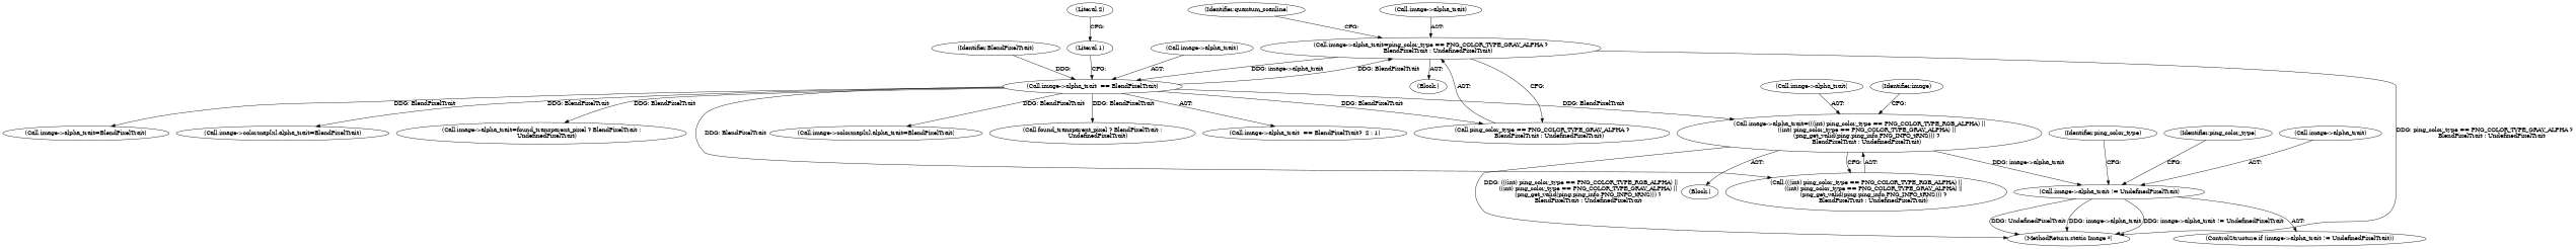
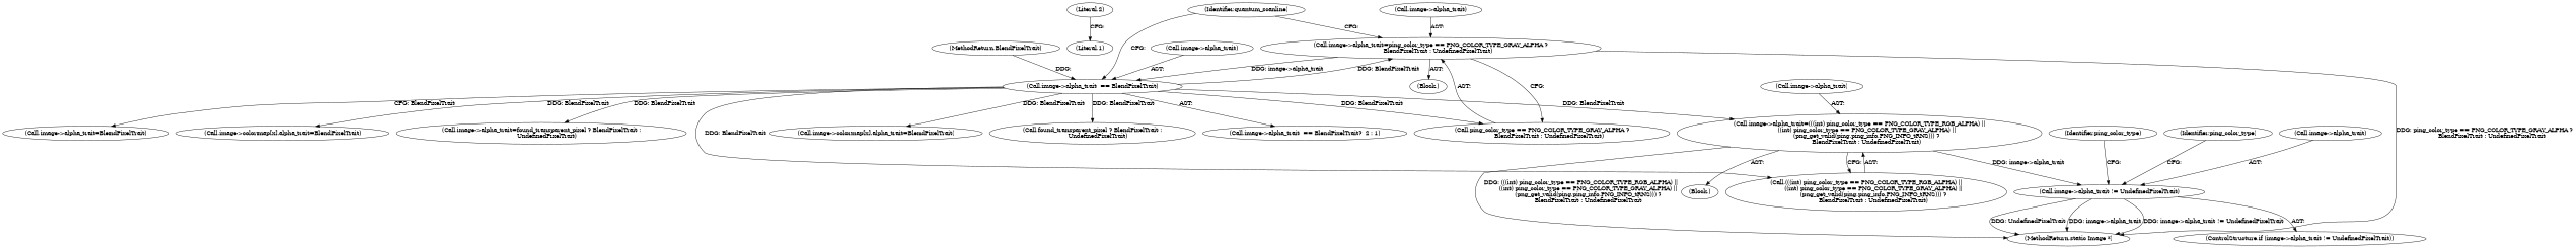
  digraph {
    n1 [label="(Call,image->alpha_trait=(((int) ping_color_type == PNG_COLOR_TYPE_RGB_ALPHA) ||\n        ((int) ping_color_type == PNG_COLOR_TYPE_GRAY_ALPHA) ||\n        (png_get_valid(ping,ping_info,PNG_INFO_tRNS))) ?\n        BlendPixelTrait : UndefinedPixelTrait)"]
    n2 [label="(Call,image->alpha_trait != UndefinedPixelTrait)"]
    n3 [label="(Call,(((int) ping_color_type == PNG_COLOR_TYPE_RGB_ALPHA) ||\n        ((int) ping_color_type == PNG_COLOR_TYPE_GRAY_ALPHA) ||\n        (png_get_valid(ping,ping_info,PNG_INFO_tRNS))) ?\n        BlendPixelTrait : UndefinedPixelTrait)"]
    n4 [label="(Block,)"]
    n5 [label="(MethodReturn,static Image *)"]
    n6 [label="(ControlStructure,if (image->alpha_trait != UndefinedPixelTrait))"]
    n7 [label="(Call,image->alpha_trait  == BlendPixelTrait)"]
    n8 [label="(Call,image->alpha_trait=ping_color_type == PNG_COLOR_TYPE_GRAY_ALPHA ?\n        BlendPixelTrait : UndefinedPixelTrait)"]
    n9 [label="(Call,ping_color_type == PNG_COLOR_TYPE_GRAY_ALPHA ?\n        BlendPixelTrait : UndefinedPixelTrait)"]
    n10 [label="(Call,image->colormap[x].alpha_trait=BlendPixelTrait)"]
    n11 [label="(Call,found_transparent_pixel ? BlendPixelTrait :\n      UndefinedPixelTrait)"]
    n12 [label="(Call,image->alpha_trait  == BlendPixelTrait?  2 : 1)"]
    n13 [label="(Call,image->alpha_trait=BlendPixelTrait)"]
    n14 [label="(Call,image->colormap[x].alpha_trait=BlendPixelTrait)"]
    n15 [label="(Call,image->alpha_trait=found_transparent_pixel ? BlendPixelTrait :\n      UndefinedPixelTrait)"]
    n16 [label="(Block,)"]
-   n17 [label="(Identifier,BlendPixelTrait)"]
+   n17 [label="(MethodReturn,BlendPixelTrait)"]
    n18 [label="(Call,image->alpha_trait)"]
-   n19 [label="(Identifier,image)"]
    n20 [label="(Call,image->alpha_trait)"]
    n21 [label="(Identifier,ping_color_type)"]
    n22 [label="(Identifier,quantum_scanline)"]
    n23 [label="(Call,image->alpha_trait)"]
    n24 [label="(Identifier,ping_color_type)"]
    n25 [label="(Literal,2)"]
    n26 [label="(Literal,1)"]
    n27 [label="(Call,image->alpha_trait)"]
    n1 -> n2 [label="DDG: image->alpha_trait"]
    n1 -> n3 [label="CFG: "]
    n1 -> n4 [label="AST: "]
    n1 -> n5 [label="DDG: (((int) ping_color_type == PNG_COLOR_TYPE_RGB_ALPHA) ||\n        ((int) ping_color_type == PNG_COLOR_TYPE_GRAY_ALPHA) ||\n        (png_get_valid(ping,ping_info,PNG_INFO_tRNS))) ?\n        BlendPixelTrait : UndefinedPixelTrait"]
    n2 -> n5 [label="DDG: image->alpha_trait"]
    n2 -> n5 [label="DDG: image->alpha_trait != UndefinedPixelTrait"]
    n2 -> n5 [label="DDG: UndefinedPixelTrait"]
    n2 -> n6 [label="AST: "]
    n3 -> n1 [label="AST: "]
    n7 -> n1 [label="DDG: BlendPixelTrait"]
    n7 -> n3 [label="DDG: BlendPixelTrait"]
    n7 -> n8 [label="DDG: BlendPixelTrait"]
    n7 -> n9 [label="DDG: BlendPixelTrait"]
    n7 -> n10 [label="DDG: BlendPixelTrait"]
    n7 -> n11 [label="DDG: BlendPixelTrait"]
    n7 -> n12 [label="AST: "]
-   n7 -> n13 [label="DDG: BlendPixelTrait"]
+   n7 -> n13 [label="CFG: BlendPixelTrait"]
    n7 -> n14 [label="DDG: BlendPixelTrait"]
    n7 -> n15 [label="DDG: BlendPixelTrait"]
    n8 -> n5 [label="DDG: ping_color_type == PNG_COLOR_TYPE_GRAY_ALPHA ?\n        BlendPixelTrait : UndefinedPixelTrait"]
    n8 -> n7 [label="DDG: image->alpha_trait"]
    n8 -> n9 [label="CFG: "]
    n8 -> n16 [label="AST: "]
    n9 -> n8 [label="AST: "]
    n17 -> n7 [label="DDG: "]
    n18 -> n1 [label="AST: "]
-   n19 -> n1 [label="CFG: "]
    n20 -> n8 [label="AST: "]
    n21 -> n2 [label="CFG: "]
    n22 -> n8 [label="CFG: "]
    n23 -> n7 [label="AST: "]
    n24 -> n2 [label="CFG: "]
    n25 -> n26 [label="CFG: "]
-   n26 -> n7 [label="CFG: "]
+   n22 -> n7 [label="CFG: "]
    n27 -> n2 [label="AST: "]
  }
